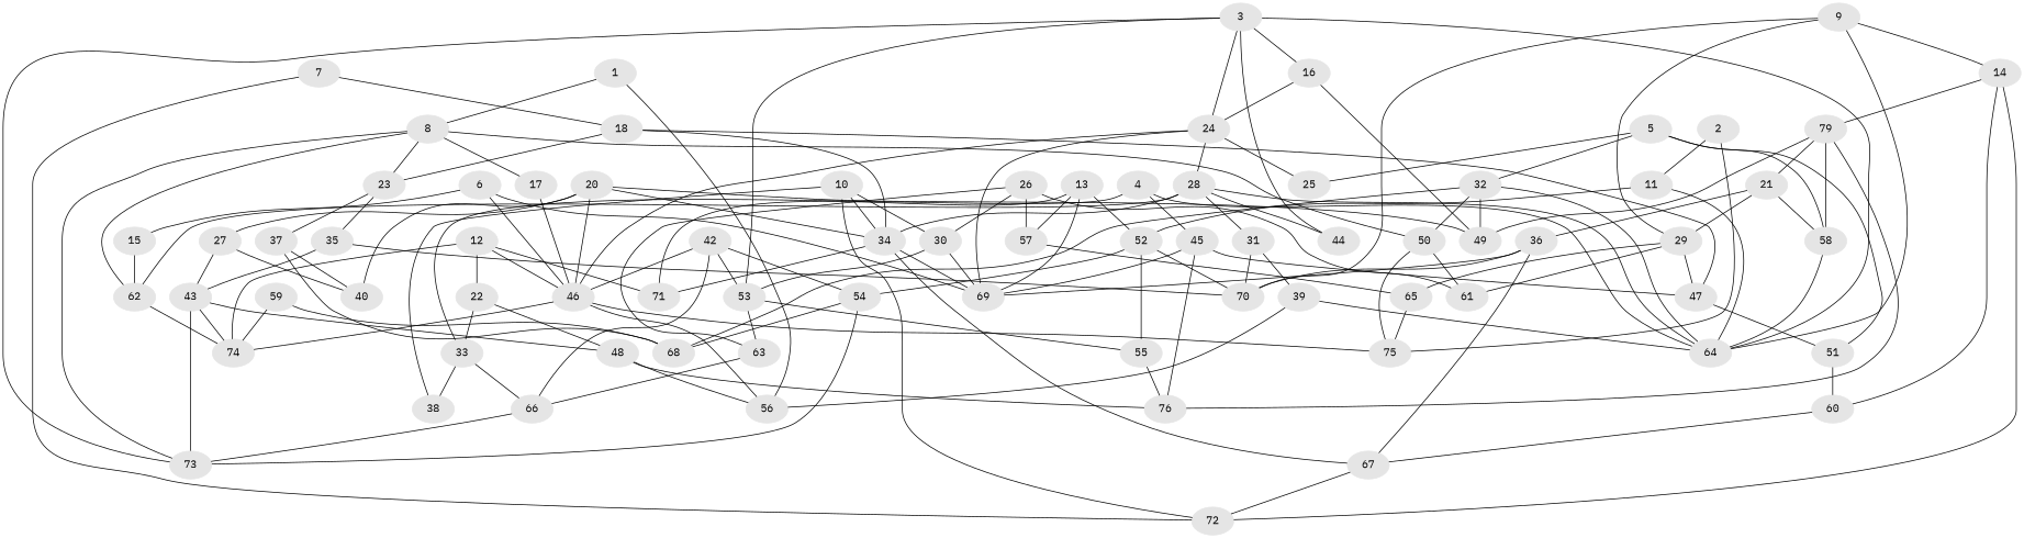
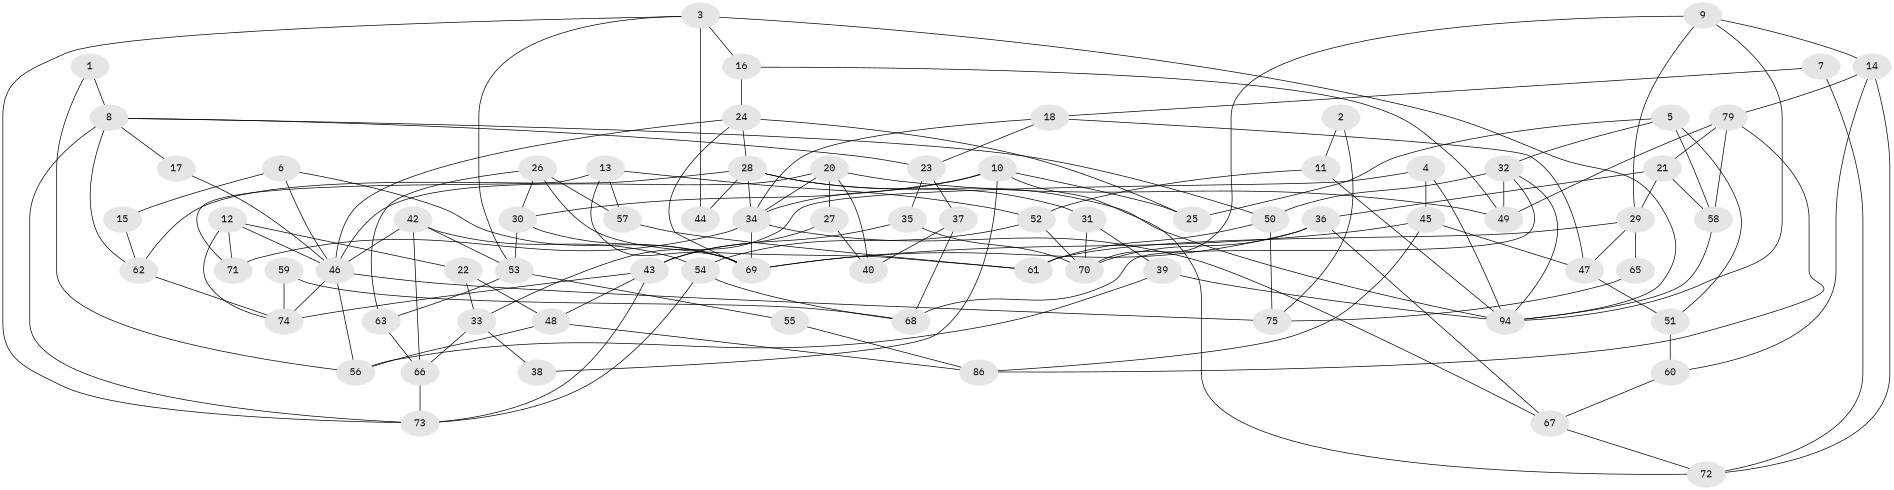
  graph {
    fontname="IBM Plex Mono"
    node [color=gray90 fontname="IBM Plex Mono" style=filled]
    edge [fontname="IBM Plex Mono"]
    1
    8
    56
    73
    17
    23
    50
    62
    2
    11
    75
-   64
+   64 [label=94]
    52
    3
    16
    24
    44
    53
    49
    25
    46
    69
    28
    63
    55
    4
    33
    45
    38
    66
    47
-   76
+   76 [label=86]
    5
    32
    51
    58
    68
    60
    6
    15
    74
    7
    18
    72
    34
    35
    37
    61
    9
    14
    29
    70
    n53 [label=79]
    65
    10
    30
    71
    67
    54
    12
    22
    48
    13
    57
    21
    36
    20
    27
    40
    43
    31
    26
    39
    42
    59
    1 -- 8
    1 -- 56
    8 -- 73
    8 -- 17
    8 -- 23
    8 -- 50
    8 -- 62
    17 -- 46
    23 -- 35
    23 -- 37
    50 -- 75
    50 -- 61
    62 -- 74
    2 -- 11
    2 -- 75
    11 -- 64
    11 -- 52
-   52 -- 55
    52 -- 70
    52 -- 54
    3 -- 73
    3 -- 64
    3 -- 16
-   3 -- 24
    3 -- 44
    3 -- 53
    16 -- 24
    16 -- 49
    24 -- 25
    24 -- 46
    24 -- 69
    24 -- 28
    53 -- 63
    53 -- 55
    46 -- 56
    46 -- 75
    46 -- 74
    28 -- 62
    28 -- 64
    28 -- 44
    28 -- 34
    28 -- 31
    63 -- 66
    55 -- 76
    4 -- 64
    4 -- 33
    4 -- 45
    33 -- 38
    33 -- 66
    45 -- 69
    45 -- 47
    45 -- 76
    66 -- 73
    47 -- 51
    5 -- 25
    5 -- 32
    5 -- 51
    5 -- 58
    32 -- 50
    32 -- 64
    32 -- 49
    32 -- 68
    51 -- 60
    58 -- 64
    60 -- 67
    6 -- 46
    6 -- 69
    6 -- 15
    15 -- 62
    7 -- 18
    7 -- 72
    18 -- 23
    18 -- 47
    18 -- 34
    34 -- 69
    34 -- 71
    34 -- 67
    35 -- 70
    35 -- 43
    37 -- 68
    37 -- 40
    9 -- 64
    9 -- 14
    9 -- 29
    9 -- 70
    14 -- 60
    14 -- 72
    14 -- n53
    29 -- 47
    29 -- 61
    29 -- 65
    n53 -- 49
    n53 -- 76
    n53 -- 58
    n53 -- 21
    65 -- 75
+   10 -- 25
    10 -- 38
    10 -- 72
    10 -- 34
    10 -- 30
    30 -- 53
    30 -- 69
    67 -- 72
    54 -- 73
    54 -- 68
    12 -- 46
    12 -- 74
    12 -- 71
    12 -- 22
    22 -- 33
    22 -- 48
    48 -- 56
    48 -- 76
    13 -- 52
    13 -- 69
    13 -- 71
    13 -- 57
-   57 -- 65
+   57 -- 61
    21 -- 58
    21 -- 29
    21 -- 36
    36 -- 69
    36 -- 70
    36 -- 67
    20 -- 49
    20 -- 46
    20 -- 34
    20 -- 27
    20 -- 40
    27 -- 40
    27 -- 43
    43 -- 73
    43 -- 74
    43 -- 48
    31 -- 70
    31 -- 39
    26 -- 63
    26 -- 61
    26 -- 30
    26 -- 57
    39 -- 56
    39 -- 64
    42 -- 53
    42 -- 46
    42 -- 66
    42 -- 54
    59 -- 68
    59 -- 74
  }
